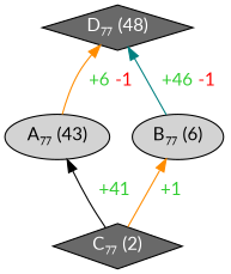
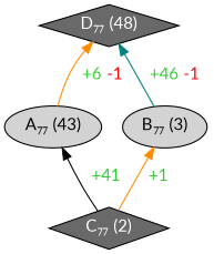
  digraph {
    rankdir=BT
    fontname=Lato
    node [fillcolor=lightgray style=filled fontname=Lato]
    edge [color=darkorange fontname=Lato]
    n1 [label=<A<sub><font point-size="10">77</font></sub> (43)>]
    n2 [fillcolor=dimgray fontcolor=white label=<D<sub><font point-size="10">77</font></sub> (48)> shape=diamond]
-   n3 [label=<B<sub><font point-size="10">77</font></sub> (6)>]
+   n3 [label=<B<sub><font point-size="10">77</font></sub> (3)>]
    n4 [fillcolor=dimgray fontcolor=white label=<C<sub><font point-size="10">77</font></sub> (2)> shape=diamond]
    n1 -> n2 [label=<  <font color="limegreen">+6</font> <font color="red">-1</font>  >]
    n3 -> n2 [label=<  <font color="limegreen">+46</font> <font color="red">-1</font>  > color=teal]
    n4 -> n1 [label=<  <font color="limegreen">+41</font>  > color=black]
    n4 -> n3 [label=<  <font color="limegreen">+1</font>  >]
  }
